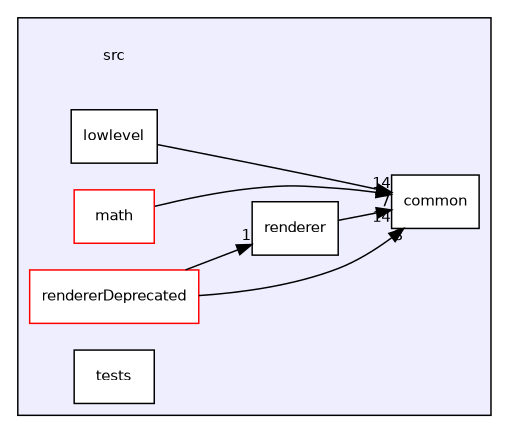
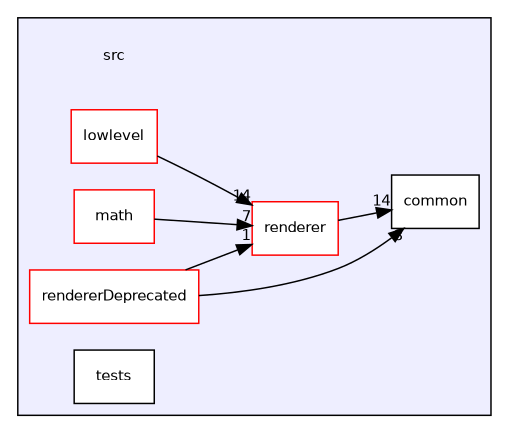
  digraph {
    compound=true
    rankdir=LR
    node [fontname=Helvetica fontsize=10 shape=box color=red fillcolor=white style=filled]
    edge [headlabel=14 labeldistance=1.5 labelfontname=Helvetica labelfontsize=10]
    n1 [label=src shape=plaintext color="" fillcolor="" style=""]
    n2 [color=black label=common]
-   n3 [color=black label=lowlevel]
+   n3 [label=lowlevel]
    n4 [label=math]
-   n5 [color=black label=renderer]
+   n5 [label=renderer]
    n6 [label=rendererDeprecated]
    n7 [color=black label=tests]
    subgraph cluster_1 {
      bgcolor="#eeeeff"
      pencolor=black
      n1
      n2
      n3
      n4
      n5
      n6
      n7
    }
-   n3 -> n2
-   n4 -> n2 [headlabel=7]
+   n3 -> n5
+   n4 -> n5 [headlabel=7]
    n5 -> n2
    n6 -> n2 [headlabel=8]
    n6 -> n5 [headlabel=1]
  }
